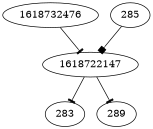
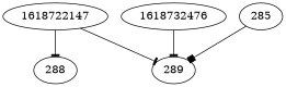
  strict digraph {
    edge [arrowhead=tee]
    1618722147
-   288 [label=283]
+   288
    289
    1618732476
    285
    1618722147 -> 288
    1618722147 -> 289
-   1618732476 -> 1618722147
-   285 -> 1618722147 [arrowhead=box]
+   1618732476 -> 289
+   285 -> 289 [arrowhead=box]
  }
